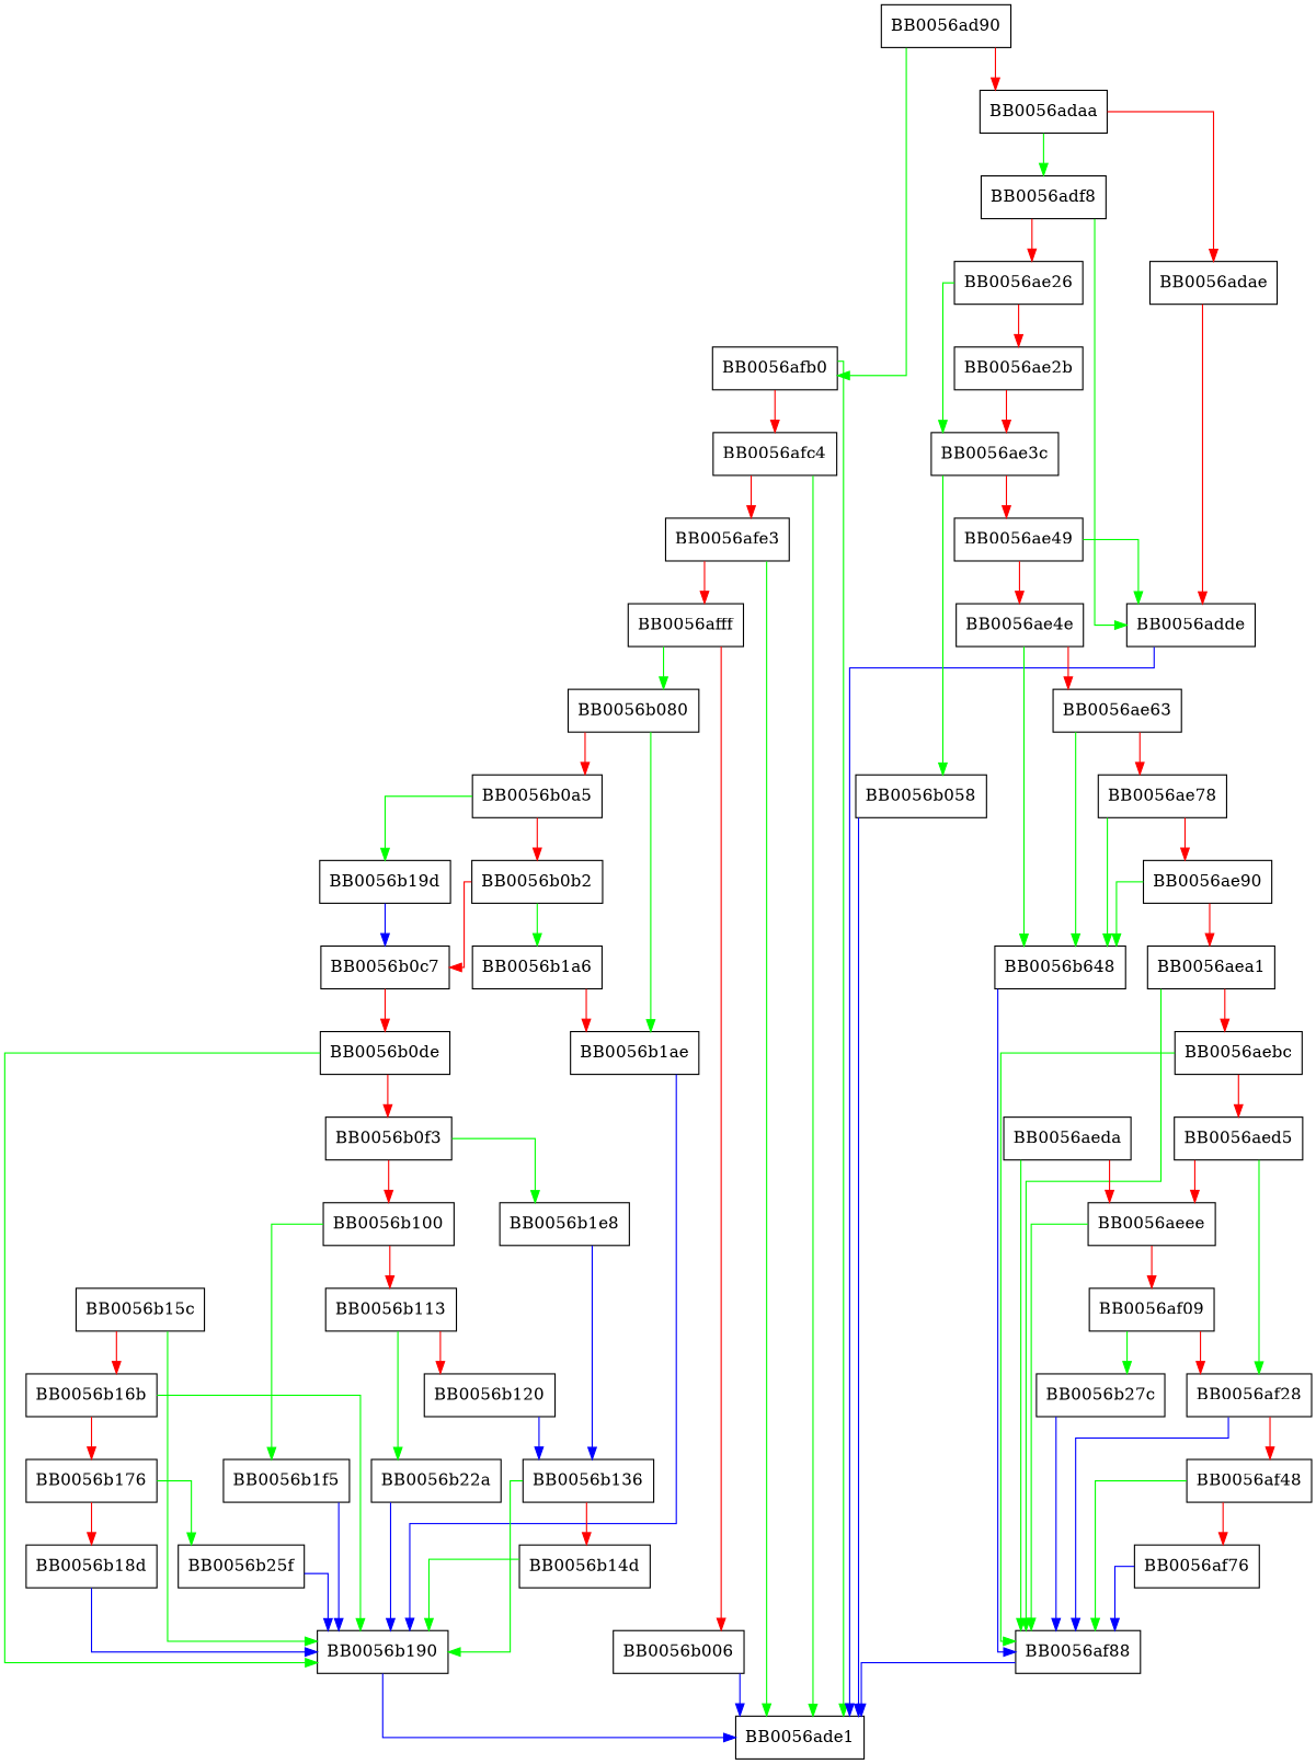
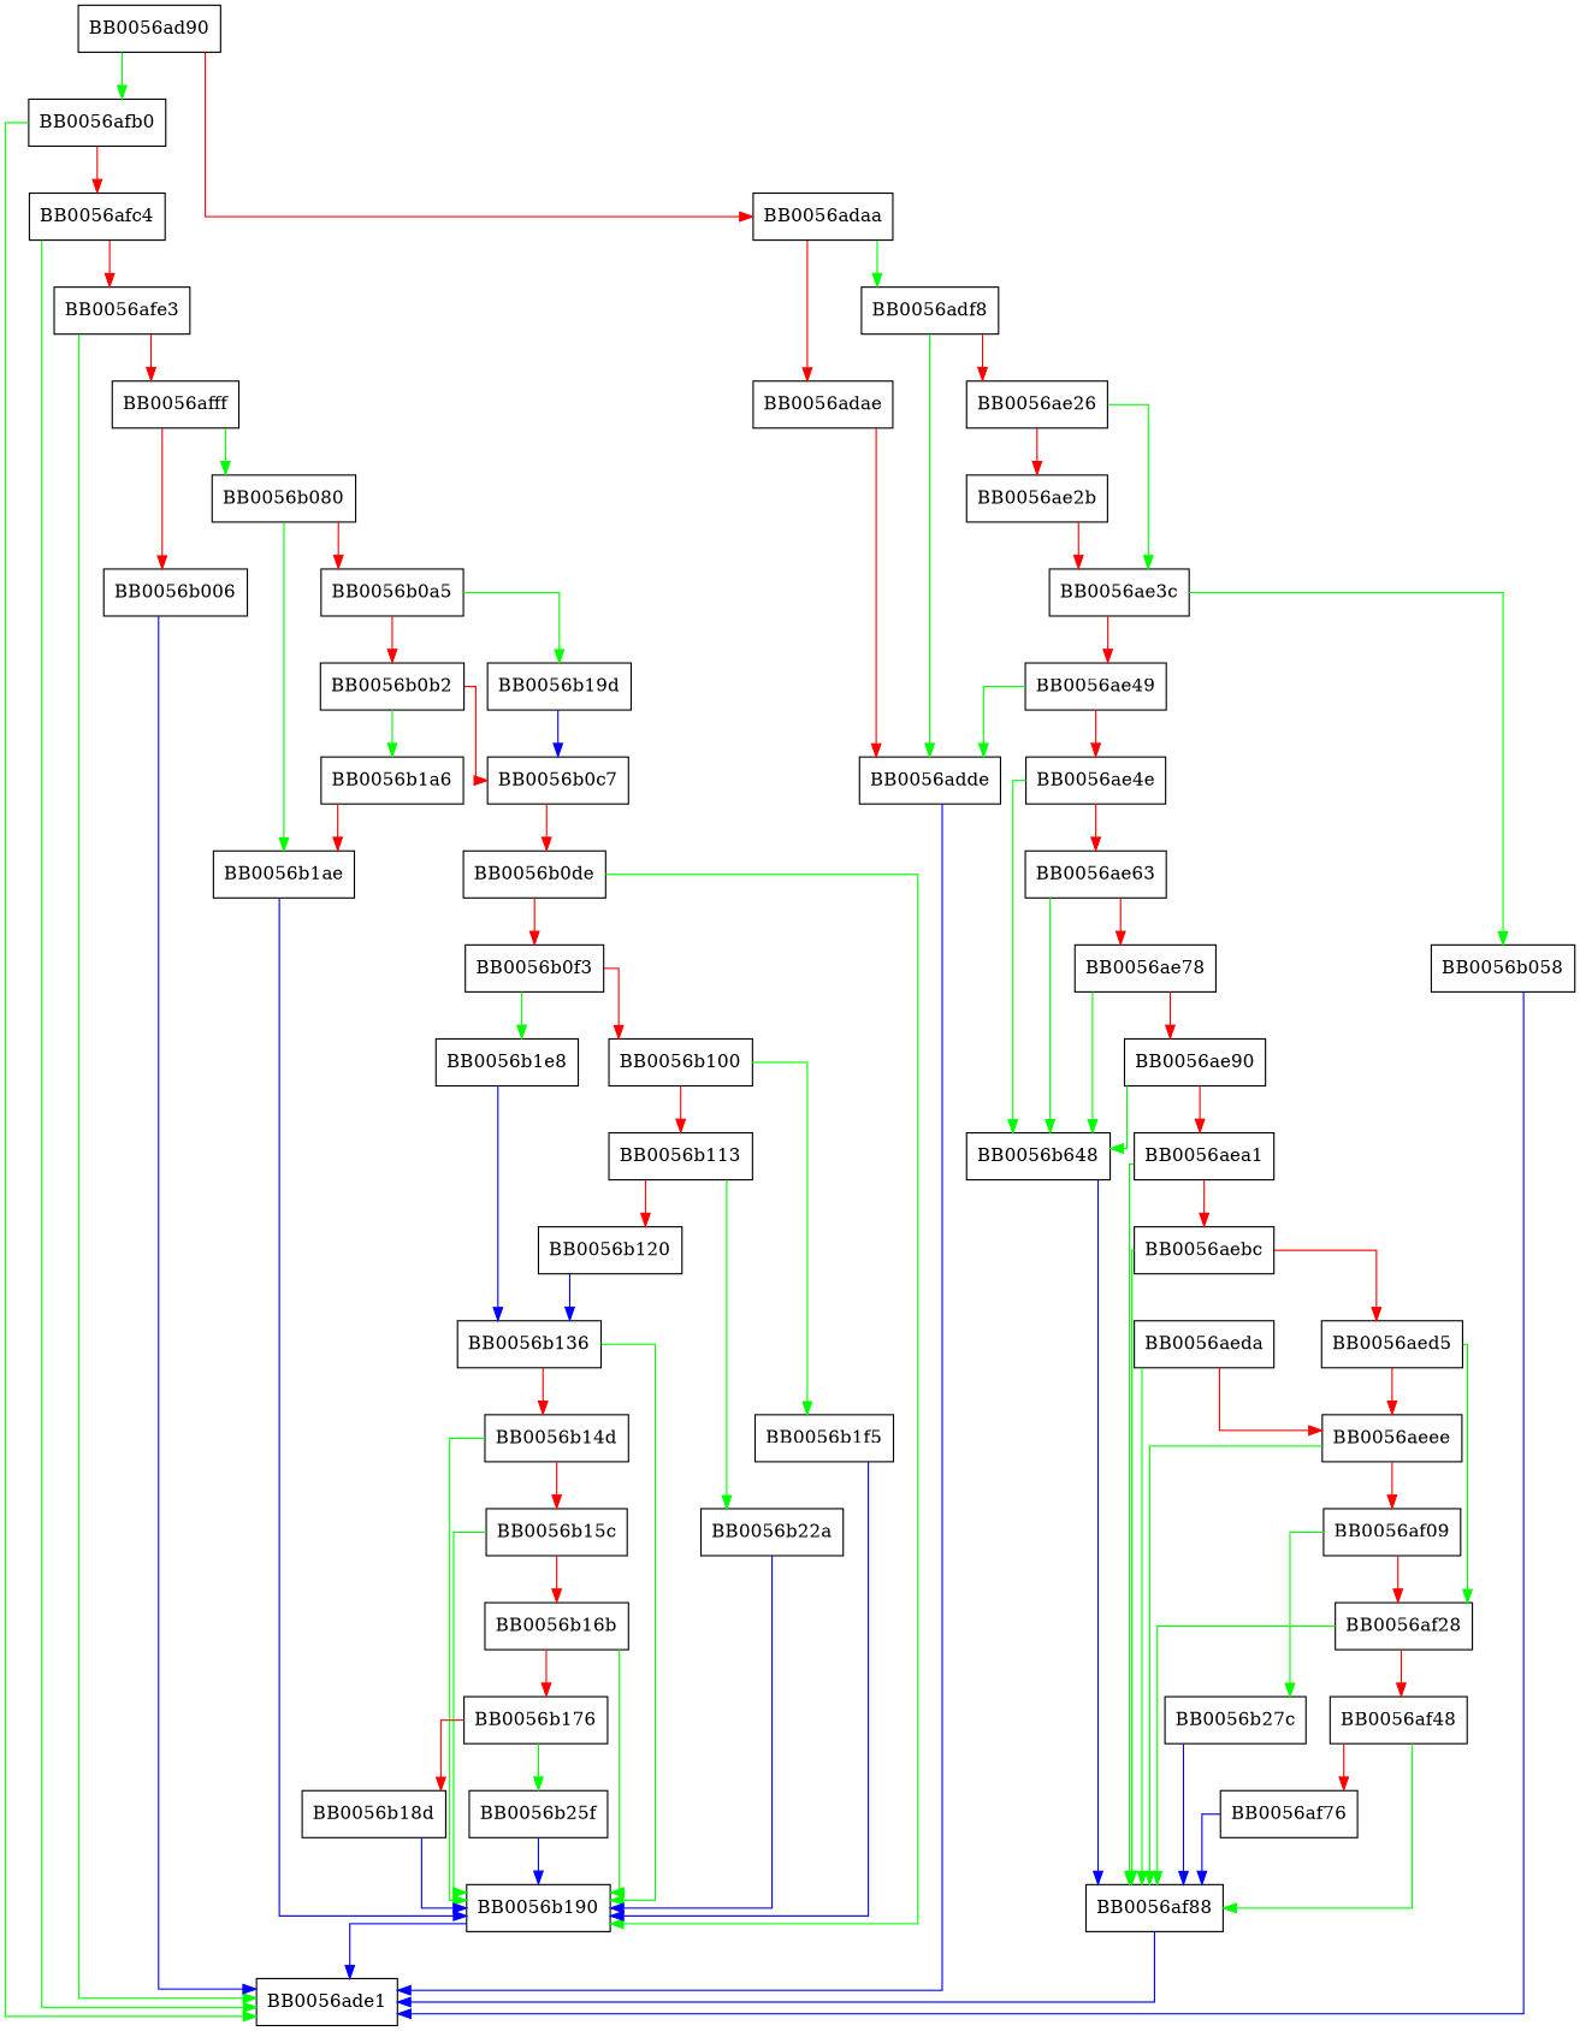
  digraph {
    splines=ortho
    node [shape=box]
    edge [color=red]
    BB0056ad90
    BB0056afb0
    BB0056adaa
    BB0056ade1
    BB0056afc4
    BB0056adf8
    BB0056adae
    BB0056afe3
    BB0056adde
    BB0056ae26
    BB0056ae3c
    BB0056ae2b
    BB0056b058
    BB0056ae49
    BB0056ae4e
    n16 [label=BB0056b648]
    BB0056ae63
    BB0056af88
    BB0056ae78
    BB0056ae90
    BB0056aea1
    BB0056aebc
    BB0056aed5
    BB0056af28
    BB0056aeee
    BB0056af48
    BB0056aeda
    BB0056af76
    BB0056af09
    BB0056b27c
    BB0056afff
    BB0056b080
    BB0056b006
    BB0056b1ae
    BB0056b0a5
    BB0056b190
    BB0056b19d
    BB0056b0b2
    BB0056b0c7
    BB0056b1a6
    BB0056b0de
    BB0056b0f3
    BB0056b1e8
    BB0056b100
    BB0056b136
    BB0056b1f5
    BB0056b113
    BB0056b14d
    BB0056b22a
    BB0056b120
    BB0056b15c
    BB0056b16b
    BB0056b176
    BB0056b25f
    BB0056b18d
    BB0056ad90 -> BB0056afb0 [color=green]
    BB0056ad90 -> BB0056adaa
    BB0056afb0 -> BB0056ade1 [color=green]
    BB0056afb0 -> BB0056afc4
    BB0056adaa -> BB0056adf8 [color=green]
    BB0056adaa -> BB0056adae
    BB0056afc4 -> BB0056ade1 [color=green]
    BB0056afc4 -> BB0056afe3
    BB0056adf8 -> BB0056adde [color=green]
    BB0056adf8 -> BB0056ae26
    BB0056adae -> BB0056adde
    BB0056afe3 -> BB0056ade1 [color=green]
    BB0056afe3 -> BB0056afff
    BB0056adde -> BB0056ade1 [color=blue]
    BB0056ae26 -> BB0056ae3c [color=green]
    BB0056ae26 -> BB0056ae2b
    BB0056ae3c -> BB0056b058 [color=green]
    BB0056ae3c -> BB0056ae49
    BB0056ae2b -> BB0056ae3c
    BB0056b058 -> BB0056ade1 [color=blue]
    BB0056ae49 -> BB0056adde [color=green]
    BB0056ae49 -> BB0056ae4e
    BB0056ae4e -> n16 [color=green]
    BB0056ae4e -> BB0056ae63
    n16 -> BB0056af88 [color=blue]
    BB0056ae63 -> n16 [color=green]
    BB0056ae63 -> BB0056ae78
    BB0056af88 -> BB0056ade1 [color=blue]
    BB0056ae78 -> n16 [color=green]
    BB0056ae78 -> BB0056ae90
    BB0056ae90 -> n16 [color=green]
    BB0056ae90 -> BB0056aea1
    BB0056aea1 -> BB0056af88 [color=green]
    BB0056aea1 -> BB0056aebc
    BB0056aebc -> BB0056af88 [color=green]
    BB0056aebc -> BB0056aed5
    BB0056aed5 -> BB0056af28 [color=green]
    BB0056aed5 -> BB0056aeee
-   BB0056af28 -> BB0056af88 [color=blue]
+   BB0056af28 -> BB0056af88 [color=green]
    BB0056af28 -> BB0056af48
    BB0056aeee -> BB0056af88 [color=green]
    BB0056aeee -> BB0056af09
    BB0056af48 -> BB0056af88 [color=green]
    BB0056af48 -> BB0056af76
    BB0056aeda -> BB0056af88 [color=green]
    BB0056aeda -> BB0056aeee
    BB0056af76 -> BB0056af88 [color=blue]
    BB0056af09 -> BB0056af28
    BB0056af09 -> BB0056b27c [color=green]
    BB0056b27c -> BB0056af88 [color=blue]
    BB0056afff -> BB0056b080 [color=green]
    BB0056afff -> BB0056b006
    BB0056b080 -> BB0056b1ae [color=green]
    BB0056b080 -> BB0056b0a5
    BB0056b006 -> BB0056ade1 [color=blue]
    BB0056b1ae -> BB0056b190 [color=blue]
    BB0056b0a5 -> BB0056b19d [color=green]
    BB0056b0a5 -> BB0056b0b2
    BB0056b190 -> BB0056ade1 [color=blue]
    BB0056b19d -> BB0056b0c7 [color=blue]
    BB0056b0b2 -> BB0056b0c7
    BB0056b0b2 -> BB0056b1a6 [color=green]
    BB0056b0c7 -> BB0056b0de
    BB0056b1a6 -> BB0056b1ae
    BB0056b0de -> BB0056b190 [color=green]
    BB0056b0de -> BB0056b0f3
    BB0056b0f3 -> BB0056b1e8 [color=green]
    BB0056b0f3 -> BB0056b100
    BB0056b1e8 -> BB0056b136 [color=blue]
    BB0056b100 -> BB0056b1f5 [color=green]
    BB0056b100 -> BB0056b113
    BB0056b136 -> BB0056b190 [color=green]
    BB0056b136 -> BB0056b14d
    BB0056b1f5 -> BB0056b190 [color=blue]
    BB0056b113 -> BB0056b22a [color=green]
    BB0056b113 -> BB0056b120
    BB0056b14d -> BB0056b190 [color=green]
+   BB0056b14d -> BB0056b15c
    BB0056b22a -> BB0056b190 [color=blue]
    BB0056b120 -> BB0056b136 [color=blue]
    BB0056b15c -> BB0056b190 [color=green]
    BB0056b15c -> BB0056b16b
    BB0056b16b -> BB0056b190 [color=green]
    BB0056b16b -> BB0056b176
    BB0056b176 -> BB0056b25f [color=green]
    BB0056b176 -> BB0056b18d
    BB0056b25f -> BB0056b190 [color=blue]
    BB0056b18d -> BB0056b190 [color=blue]
  }
